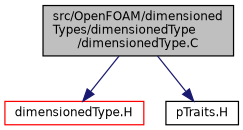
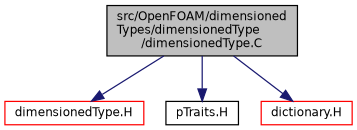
  digraph {
    node [color=black fontname=Helvetica fontsize=10 shape=record]
    edge [color=midnightblue fontname=Helvetica fontsize=10 labelfontname=Helvetica labelfontsize=10 style=solid]
    n1 [fillcolor=grey75 fontcolor=black height=0.2 label="src/OpenFOAM/dimensioned\lTypes/dimensionedType\l/dimensionedType.C" style=filled width=0.4]
    n2 [color=red height=0.2 label="dimensionedType.H" width=0.4]
    n3 [height=0.2 label="pTraits.H" width=0.4]
+   n4 [color=red height=0.2 label="dictionary.H" width=0.4]
    n1 -> n2
    n1 -> n3
+   n1 -> n4
  }
